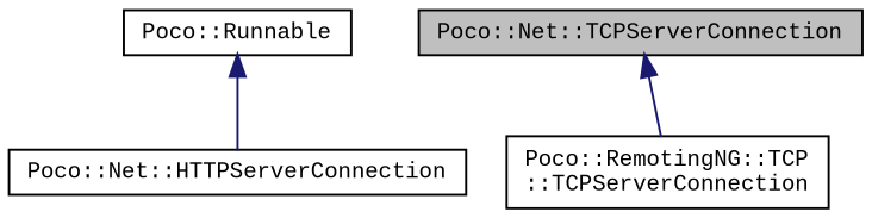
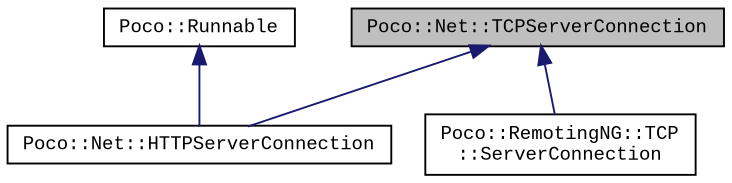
  digraph {
    fontname="Liberation Mono"
    node [color=black fillcolor=white fontname="Liberation Mono" fontsize=10 shape=record style=filled]
    edge [color=midnightblue dir=back fontname="Liberation Mono" fontsize=10 labelfontname=Helvetica labelfontsize=10 style=solid]
    n1 [fillcolor=grey75 fontcolor=black height=0.2 label="Poco::Net::TCPServerConnection" width=0.4]
    n2 [height=0.2 label="Poco::Net::HTTPServerConnection" width=0.4]
-   n3 [height=0.2 label="Poco::RemotingNG::TCP\l::TCPServerConnection" width=0.4]
+   n3 [height=0.2 label="Poco::RemotingNG::TCP\l::ServerConnection" width=0.4]
    n4 [height=0.2 label="Poco::Runnable" width=0.4]
+   n1 -> n2
    n1 -> n3
    n4 -> n2
  }
